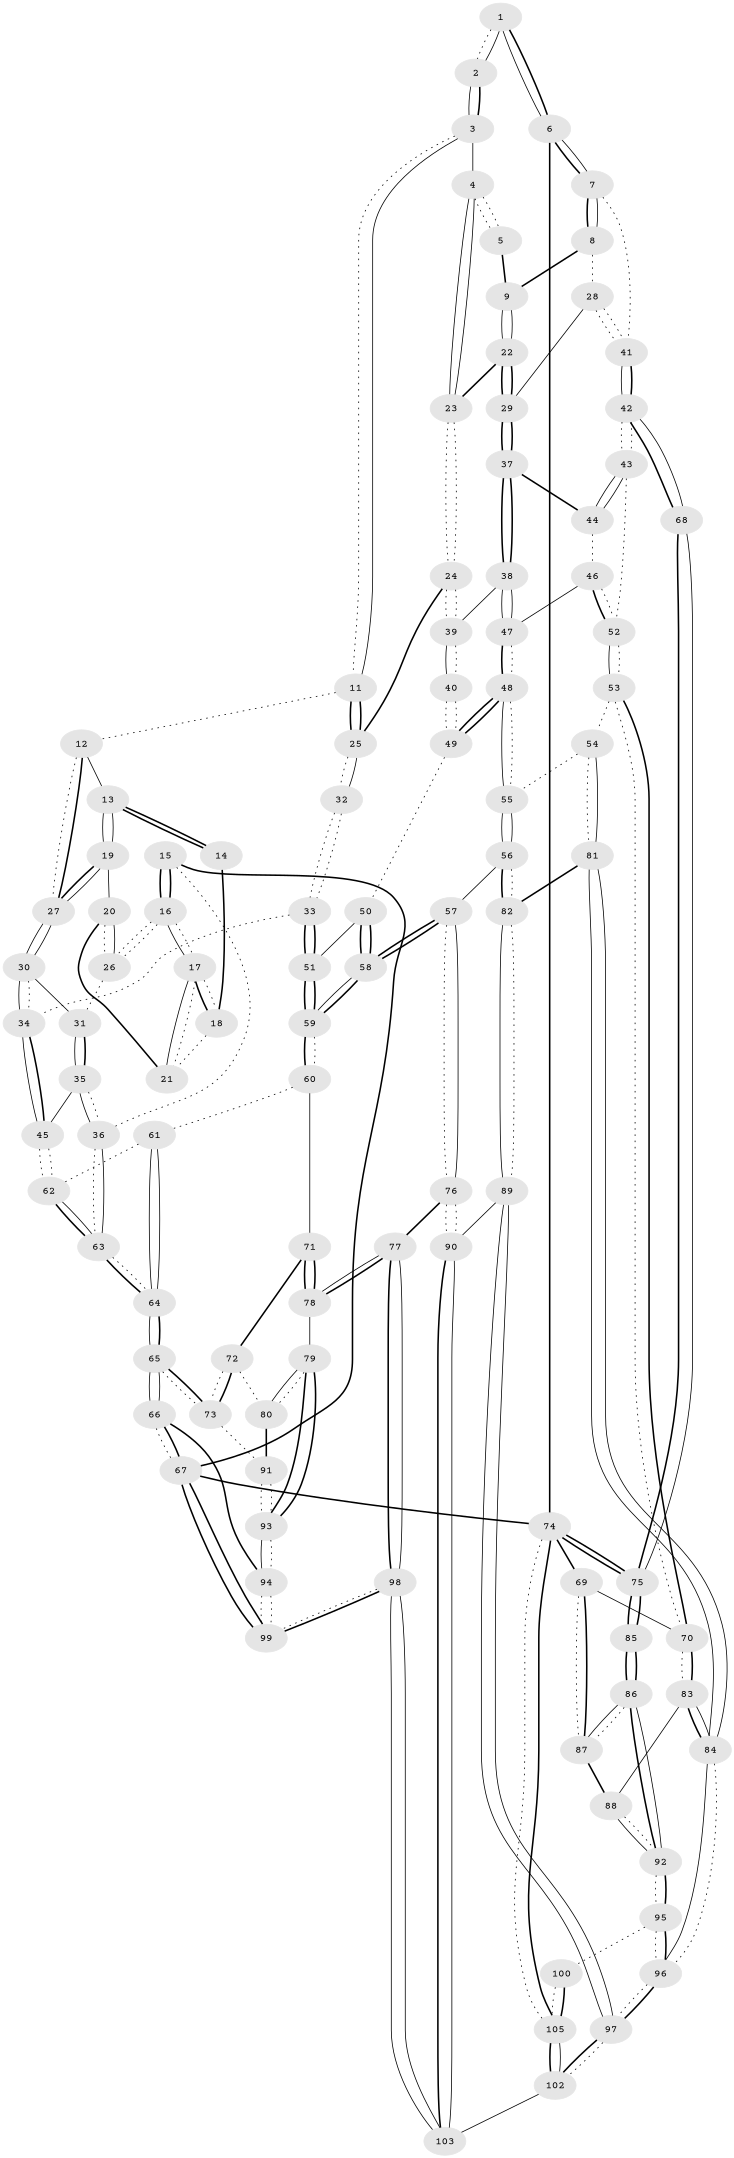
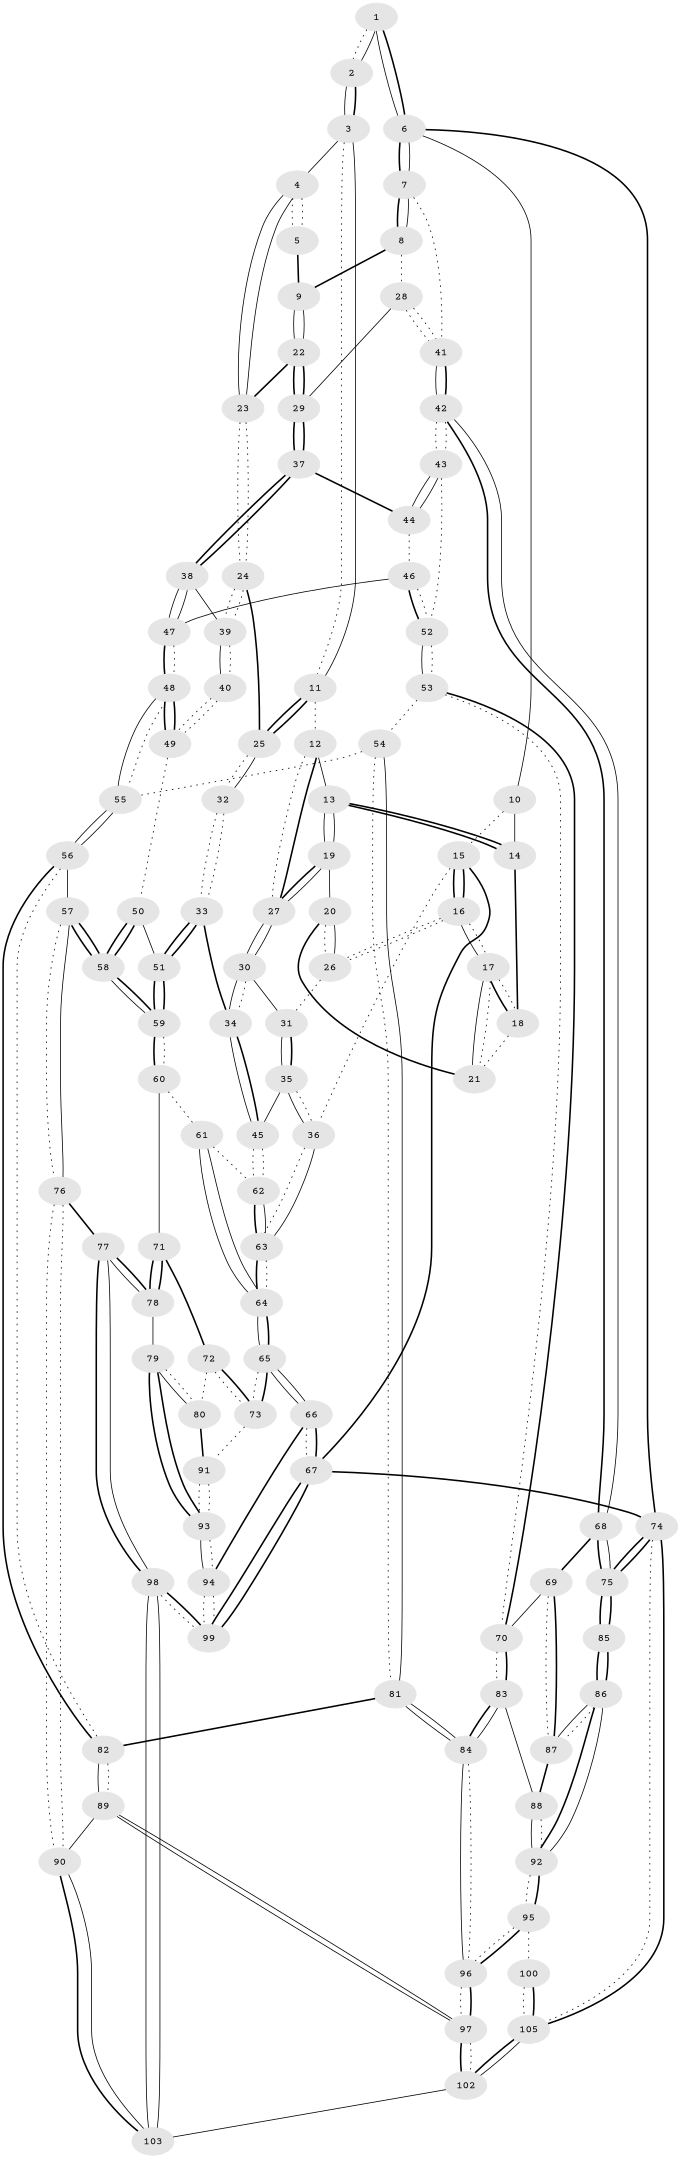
  graph {
    fontname="Courier Prime"
    node [color=gray90 fontname="Courier Prime" style=filled]
    edge [fontname="Courier Prime" style=bold]
    1
    2
    6
    3
    7
+   10
    74
    4
    11
    5
    23
    12
    25
    9
    24
    22
    8
    41
    14
    15
    75
    n22 [label=105]
    28
    42
    29
    18
    16
    36
    67
    13
    27
    32
    19
    30
    20
    21
    17
    26
    63
    99
    31
    37
    39
    40
    33
    35
    34
    38
    44
    45
    51
    49
    59
    62
    64
    47
    46
    48
    50
    43
    68
    52
    69
    53
    55
    56
    58
    60
    54
    70
    81
    83
    82
    84
    57
    76
    89
    77
    90
    61
    71
    72
    78
    65
    66
    73
    94
    91
    87
    85
    88
    80
    79
    93
    102
    86
    98
    103
    96
    97
    92
    95
    100
    1 -- 2 [style=dotted]
    1 -- 2 [style=solid]
    1 -- 6 [style=solid]
    1 -- 6
    2 -- 3 [style=solid]
    2 -- 3
    6 -- 7
    6 -- 7 [style=solid]
+   6 -- 10 [style=solid]
    6 -- 74
    3 -- 4 [style=solid]
    3 -- 11 [style=dotted]
    3 -- 11 [style=solid]
    7 -- 8
    7 -- 8 [style=solid]
    7 -- 41 [style=dotted]
+   10 -- 14 [style=solid]
+   10 -- 15 [style=dotted]
    74 -- 75
    74 -- 75
    74 -- n22 [style=dotted]
    74 -- n22
    4 -- 5 [style=dotted]
    4 -- 5 [style=dotted]
    4 -- 23 [style=solid]
    4 -- 23 [style=solid]
    11 -- 12 [style=dotted]
    11 -- 25
    11 -- 25
    5 -- 9
    23 -- 24 [style=dotted]
    23 -- 24 [style=dotted]
    12 -- 13 [style=solid]
    12 -- 27 [style=dotted]
    12 -- 27
    25 -- 32 [style=dotted]
    25 -- 32 [style=solid]
    9 -- 22 [style=solid]
    9 -- 22 [style=solid]
    24 -- 25
    24 -- 39 [style=dotted]
    24 -- 39 [style=dotted]
    22 -- 23
    22 -- 29
    22 -- 29
    8 -- 9
    8 -- 28 [style=dotted]
    41 -- 42 [style=solid]
    41 -- 42
    14 -- 18
    15 -- 16
    15 -- 16
    15 -- 36 [style=dotted]
    15 -- 67
    75 -- 85
    75 -- 85
    n22 -- 102
    n22 -- 102 [style=solid]
    28 -- 41 [style=dotted]
    28 -- 41 [style=dotted]
    28 -- 29 [style=solid]
    42 -- 43 [style=dotted]
    42 -- 43 [style=dotted]
    42 -- 68
    42 -- 68 [style=solid]
    29 -- 37
    29 -- 37
    18 -- 21 [style=dotted]
    16 -- 17 [style=solid]
    16 -- 17 [style=dotted]
    16 -- 26 [style=dotted]
    16 -- 26 [style=dotted]
    36 -- 63 [style=dotted]
    36 -- 63 [style=solid]
    67 -- 74
    67 -- 99
    67 -- 99
    13 -- 14
    13 -- 14
    13 -- 19 [style=solid]
    13 -- 19 [style=solid]
    27 -- 30 [style=solid]
    27 -- 30 [style=solid]
    32 -- 33 [style=dotted]
    32 -- 33 [style=dotted]
    19 -- 27
    19 -- 27 [style=solid]
    19 -- 20 [style=solid]
    30 -- 31 [style=solid]
    30 -- 34 [style=solid]
    30 -- 34 [style=dotted]
    20 -- 21
    20 -- 26 [style=dotted]
    20 -- 26 [style=solid]
    17 -- 18
    17 -- 18 [style=dotted]
    17 -- 21 [style=solid]
    17 -- 21 [style=dotted]
    26 -- 31 [style=dotted]
    63 -- 64
    63 -- 64 [style=dotted]
    31 -- 35 [style=solid]
    31 -- 35
    37 -- 38
    37 -- 38
    37 -- 44
    39 -- 40 [style=solid]
    39 -- 40 [style=dotted]
    40 -- 49 [style=dotted]
    40 -- 49 [style=dotted]
-   33 -- 34 [style=dotted]
+   33 -- 34
    33 -- 51
    33 -- 51
    35 -- 36 [style=solid]
    35 -- 36 [style=dotted]
    35 -- 45 [style=solid]
    34 -- 45 [style=solid]
    34 -- 45
    38 -- 39 [style=solid]
    38 -- 47 [style=solid]
    38 -- 47 [style=solid]
    44 -- 46 [style=dotted]
    45 -- 62 [style=dotted]
    45 -- 62 [style=dotted]
    51 -- 59
    51 -- 59
    49 -- 50 [style=dotted]
    59 -- 60
    59 -- 60 [style=dotted]
    62 -- 63
    62 -- 63 [style=solid]
    64 -- 65 [style=solid]
    64 -- 65
    47 -- 48
    47 -- 48 [style=dotted]
    46 -- 47 [style=solid]
    46 -- 52
    46 -- 52 [style=dotted]
    48 -- 49
    48 -- 49
    48 -- 55 [style=solid]
    48 -- 55 [style=dotted]
    50 -- 51 [style=solid]
    50 -- 58
    50 -- 58
    43 -- 44 [style=solid]
    43 -- 44 [style=solid]
    43 -- 52 [style=dotted]
    68 -- 75
    68 -- 75 [style=solid]
-   74 -- 69
+   68 -- 69
    52 -- 53 [style=solid]
    52 -- 53 [style=dotted]
    69 -- 70 [style=solid]
    69 -- 87 [style=dotted]
    69 -- 87
    53 -- 54 [style=dotted]
    53 -- 70 [style=dotted]
    53 -- 70
    55 -- 56 [style=solid]
    55 -- 56 [style=solid]
    56 -- 82
    56 -- 82 [style=dotted]
    56 -- 57 [style=solid]
    58 -- 59 [style=solid]
    58 -- 59
    60 -- 61 [style=dotted]
    60 -- 71 [style=solid]
    54 -- 55 [style=dotted]
    54 -- 81 [style=dotted]
    54 -- 81 [style=solid]
    70 -- 83 [style=dotted]
    70 -- 83
    81 -- 82
    81 -- 84 [style=solid]
    81 -- 84 [style=solid]
    83 -- 84
    83 -- 84 [style=solid]
    83 -- 88 [style=solid]
    82 -- 89 [style=solid]
    82 -- 89 [style=dotted]
    84 -- 96 [style=solid]
    84 -- 96 [style=dotted]
    57 -- 58
    57 -- 58
    57 -- 76 [style=dotted]
    57 -- 76 [style=solid]
    76 -- 77
    76 -- 90 [style=dotted]
    76 -- 90 [style=dotted]
    89 -- 90 [style=solid]
    89 -- 97 [style=solid]
    89 -- 97 [style=solid]
    77 -- 78 [style=solid]
    77 -- 78
    77 -- 98
    77 -- 98 [style=solid]
    90 -- 103
    90 -- 103 [style=solid]
    61 -- 62 [style=dotted]
    61 -- 64 [style=solid]
    61 -- 64 [style=solid]
    71 -- 72
    71 -- 78
    71 -- 78
    72 -- 73 [style=dotted]
    72 -- 73
    72 -- 80 [style=dotted]
    78 -- 79 [style=solid]
    65 -- 66 [style=solid]
    65 -- 66 [style=solid]
    65 -- 73 [style=dotted]
    65 -- 73
    66 -- 67 [style=dotted]
    66 -- 67
    66 -- 94
    73 -- 91 [style=dotted]
    94 -- 99 [style=dotted]
    94 -- 99 [style=dotted]
    91 -- 93 [style=dotted]
    91 -- 93 [style=dotted]
    87 -- 88
    85 -- 86
    85 -- 86
    88 -- 92 [style=solid]
    88 -- 92 [style=dotted]
    80 -- 91
    79 -- 80 [style=solid]
    79 -- 80 [style=dotted]
    79 -- 93
    79 -- 93
    93 -- 94 [style=solid]
    93 -- 94 [style=dotted]
    102 -- 103 [style=solid]
    86 -- 87 [style=solid]
    86 -- 87 [style=dotted]
    86 -- 92
    86 -- 92 [style=solid]
    98 -- 99 [style=dotted]
    98 -- 99
    98 -- 103 [style=solid]
    98 -- 103 [style=solid]
    96 -- 97 [style=dotted]
    96 -- 97
    97 -- 102
    97 -- 102 [style=dotted]
    92 -- 95 [style=dotted]
    92 -- 95
    95 -- 96 [style=dotted]
    95 -- 96
    95 -- 100 [style=dotted]
    100 -- n22 [style=dotted]
    100 -- n22
  }
